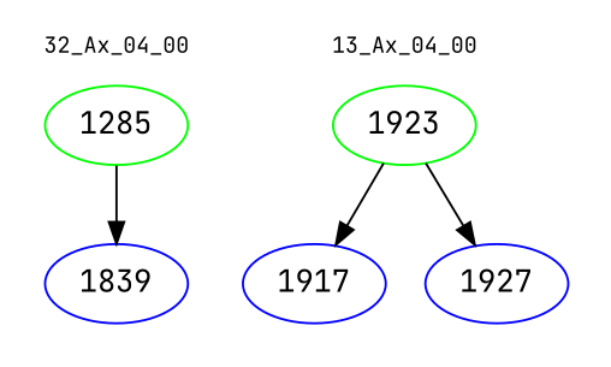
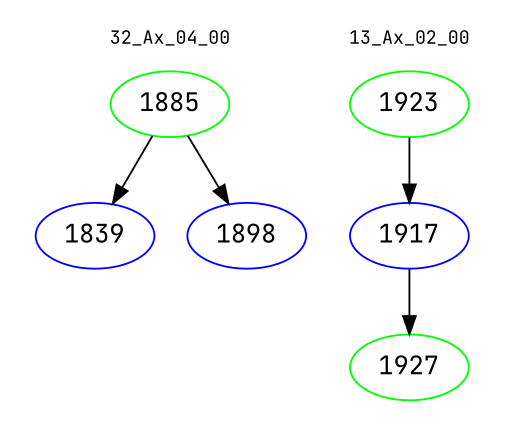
  digraph {
    fontname="JetBrains Mono"
    node [color=blue fontname="JetBrains Mono"]
    edge [color=black fontname="JetBrains Mono"]
-   n1 [color=green label=1285]
+   n1 [color=green label=1885]
    n2 [label=1839]
+   n3 [label=1898]
    n4 [color=green label=1923]
    n5 [label=1917]
-   n6 [label=1927]
+   n6 [color=green label=1927]
    subgraph cluster_1 {
      color=white
      fontsize=10
      label="32_Ax_04_00"
      n1
      n2
+     n3
    }
    subgraph cluster_2 {
      color=white
      fontsize=10
-     label="13_Ax_04_00"
+     label="13_Ax_02_00"
      n4
      n5
      n6
    }
    n1 -> n2
+   n1 -> n3
    n4 -> n5
-   n4 -> n6
+   n5 -> n6
  }
